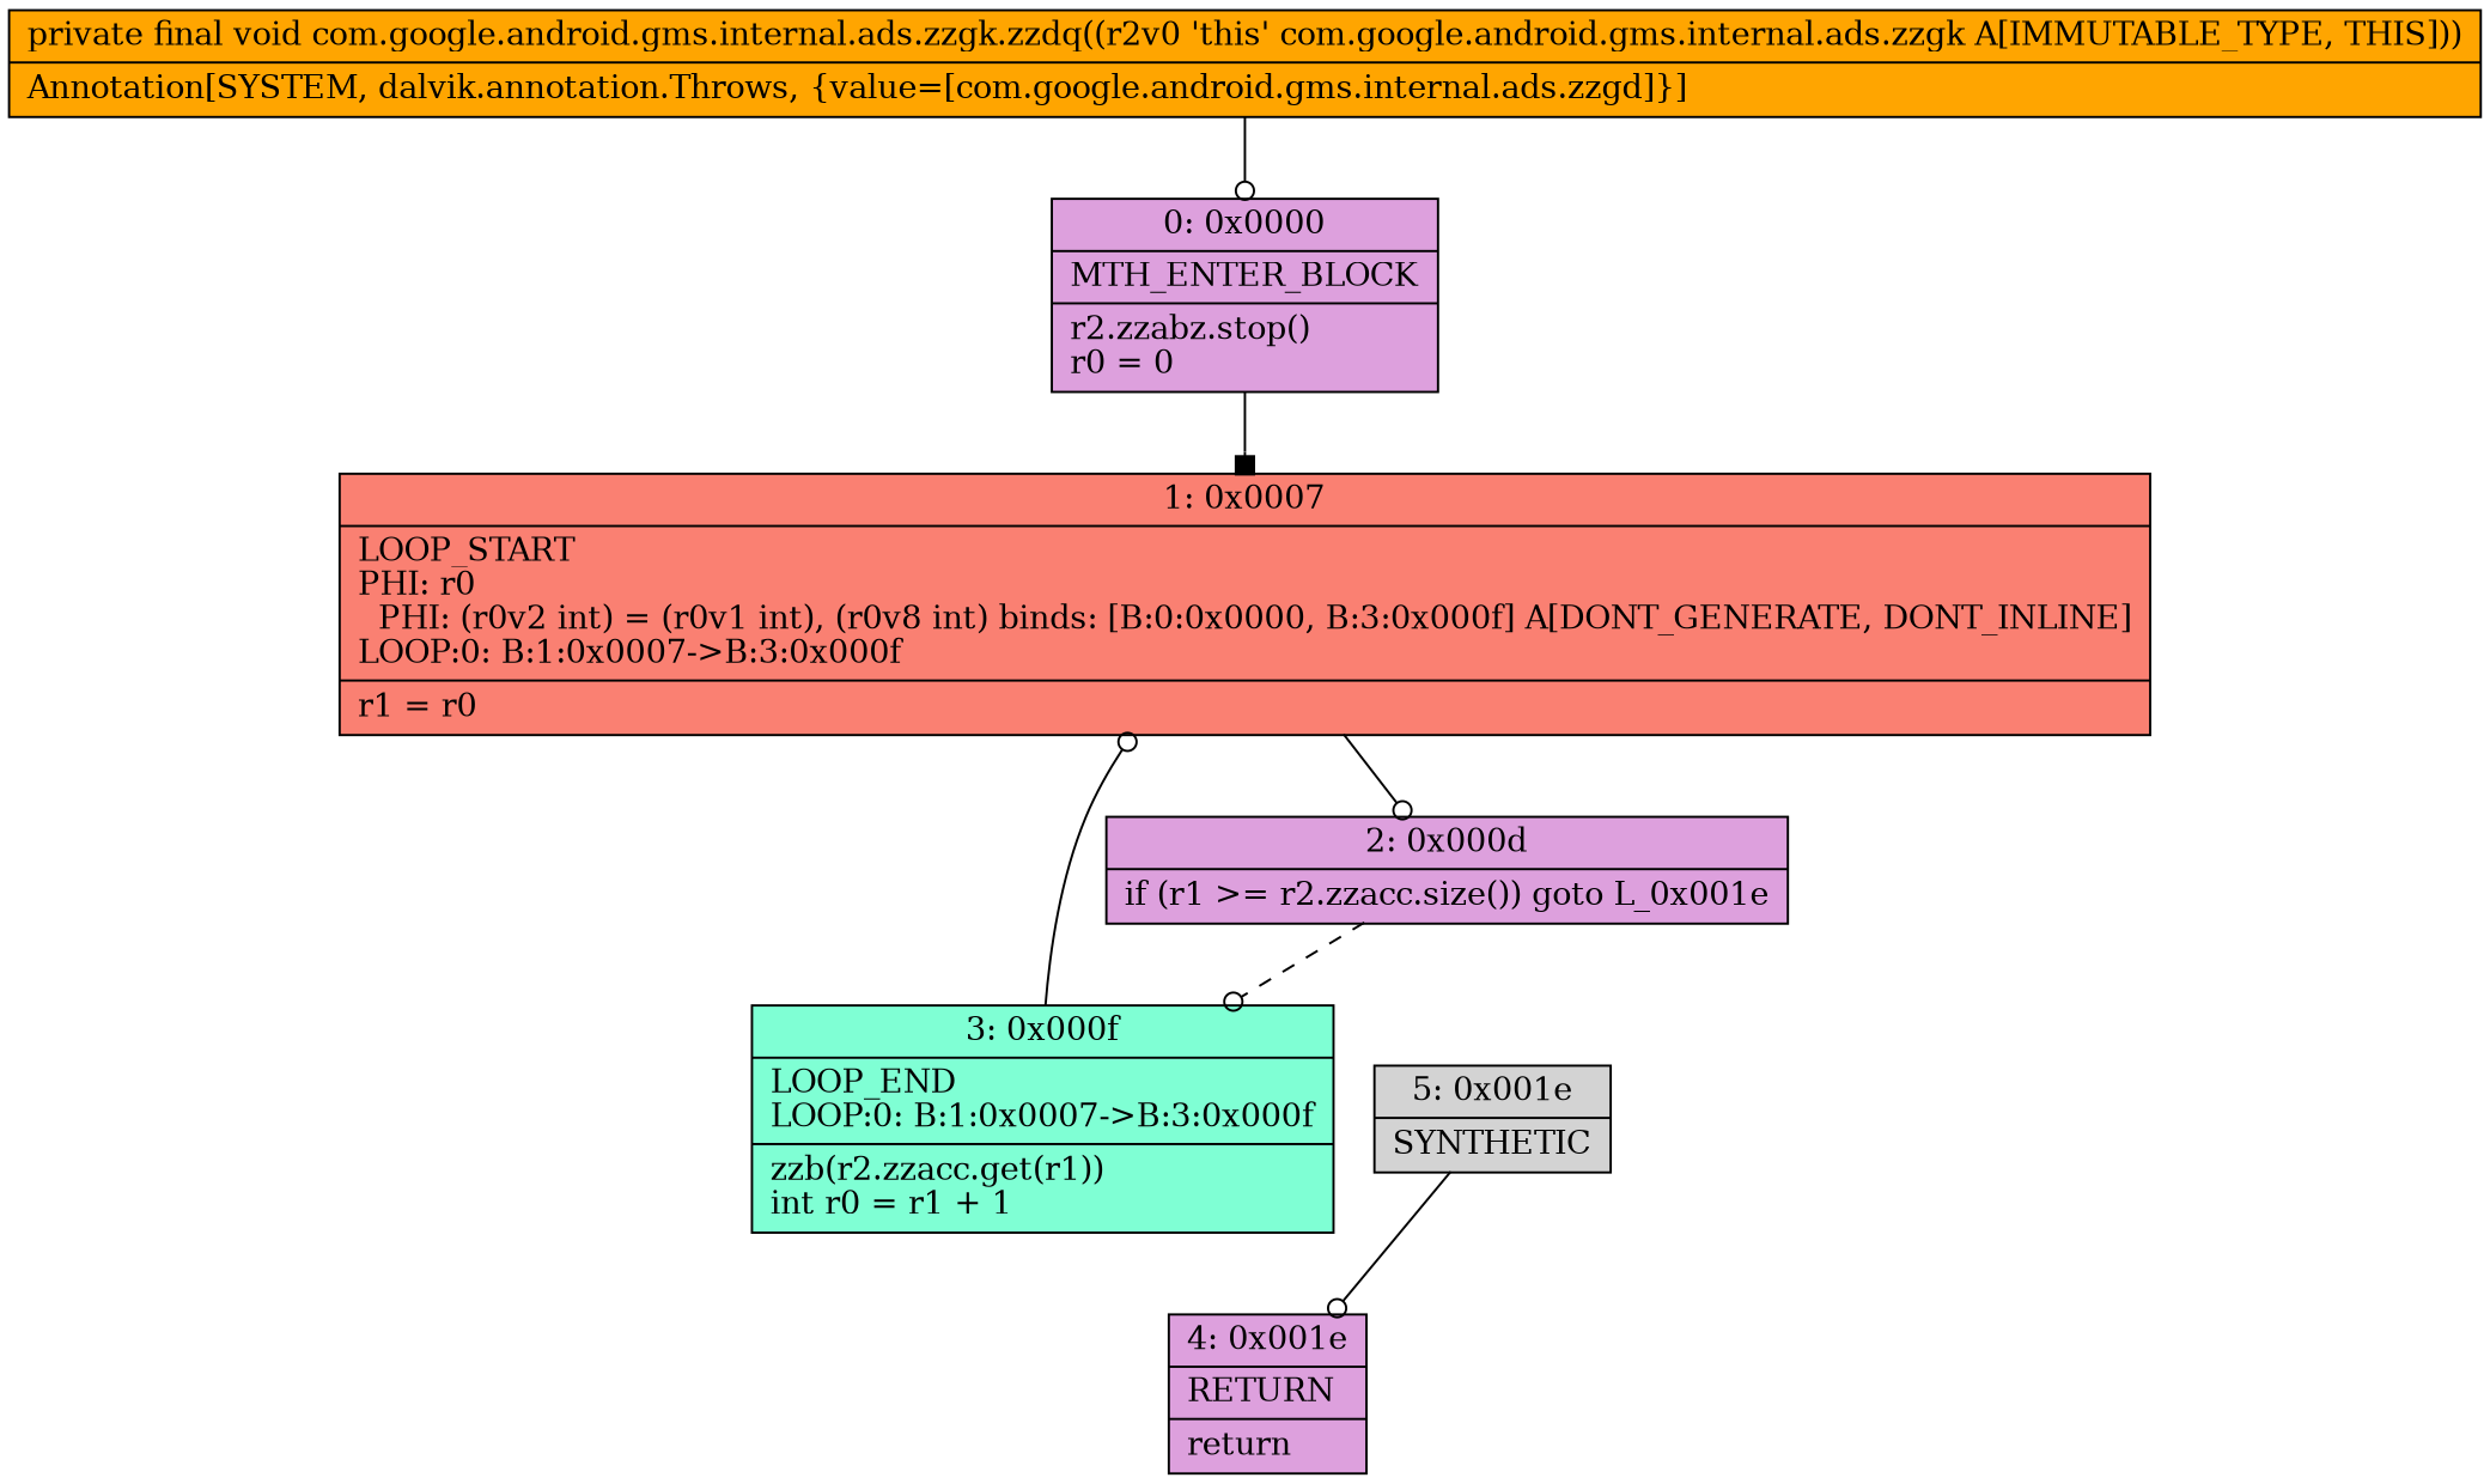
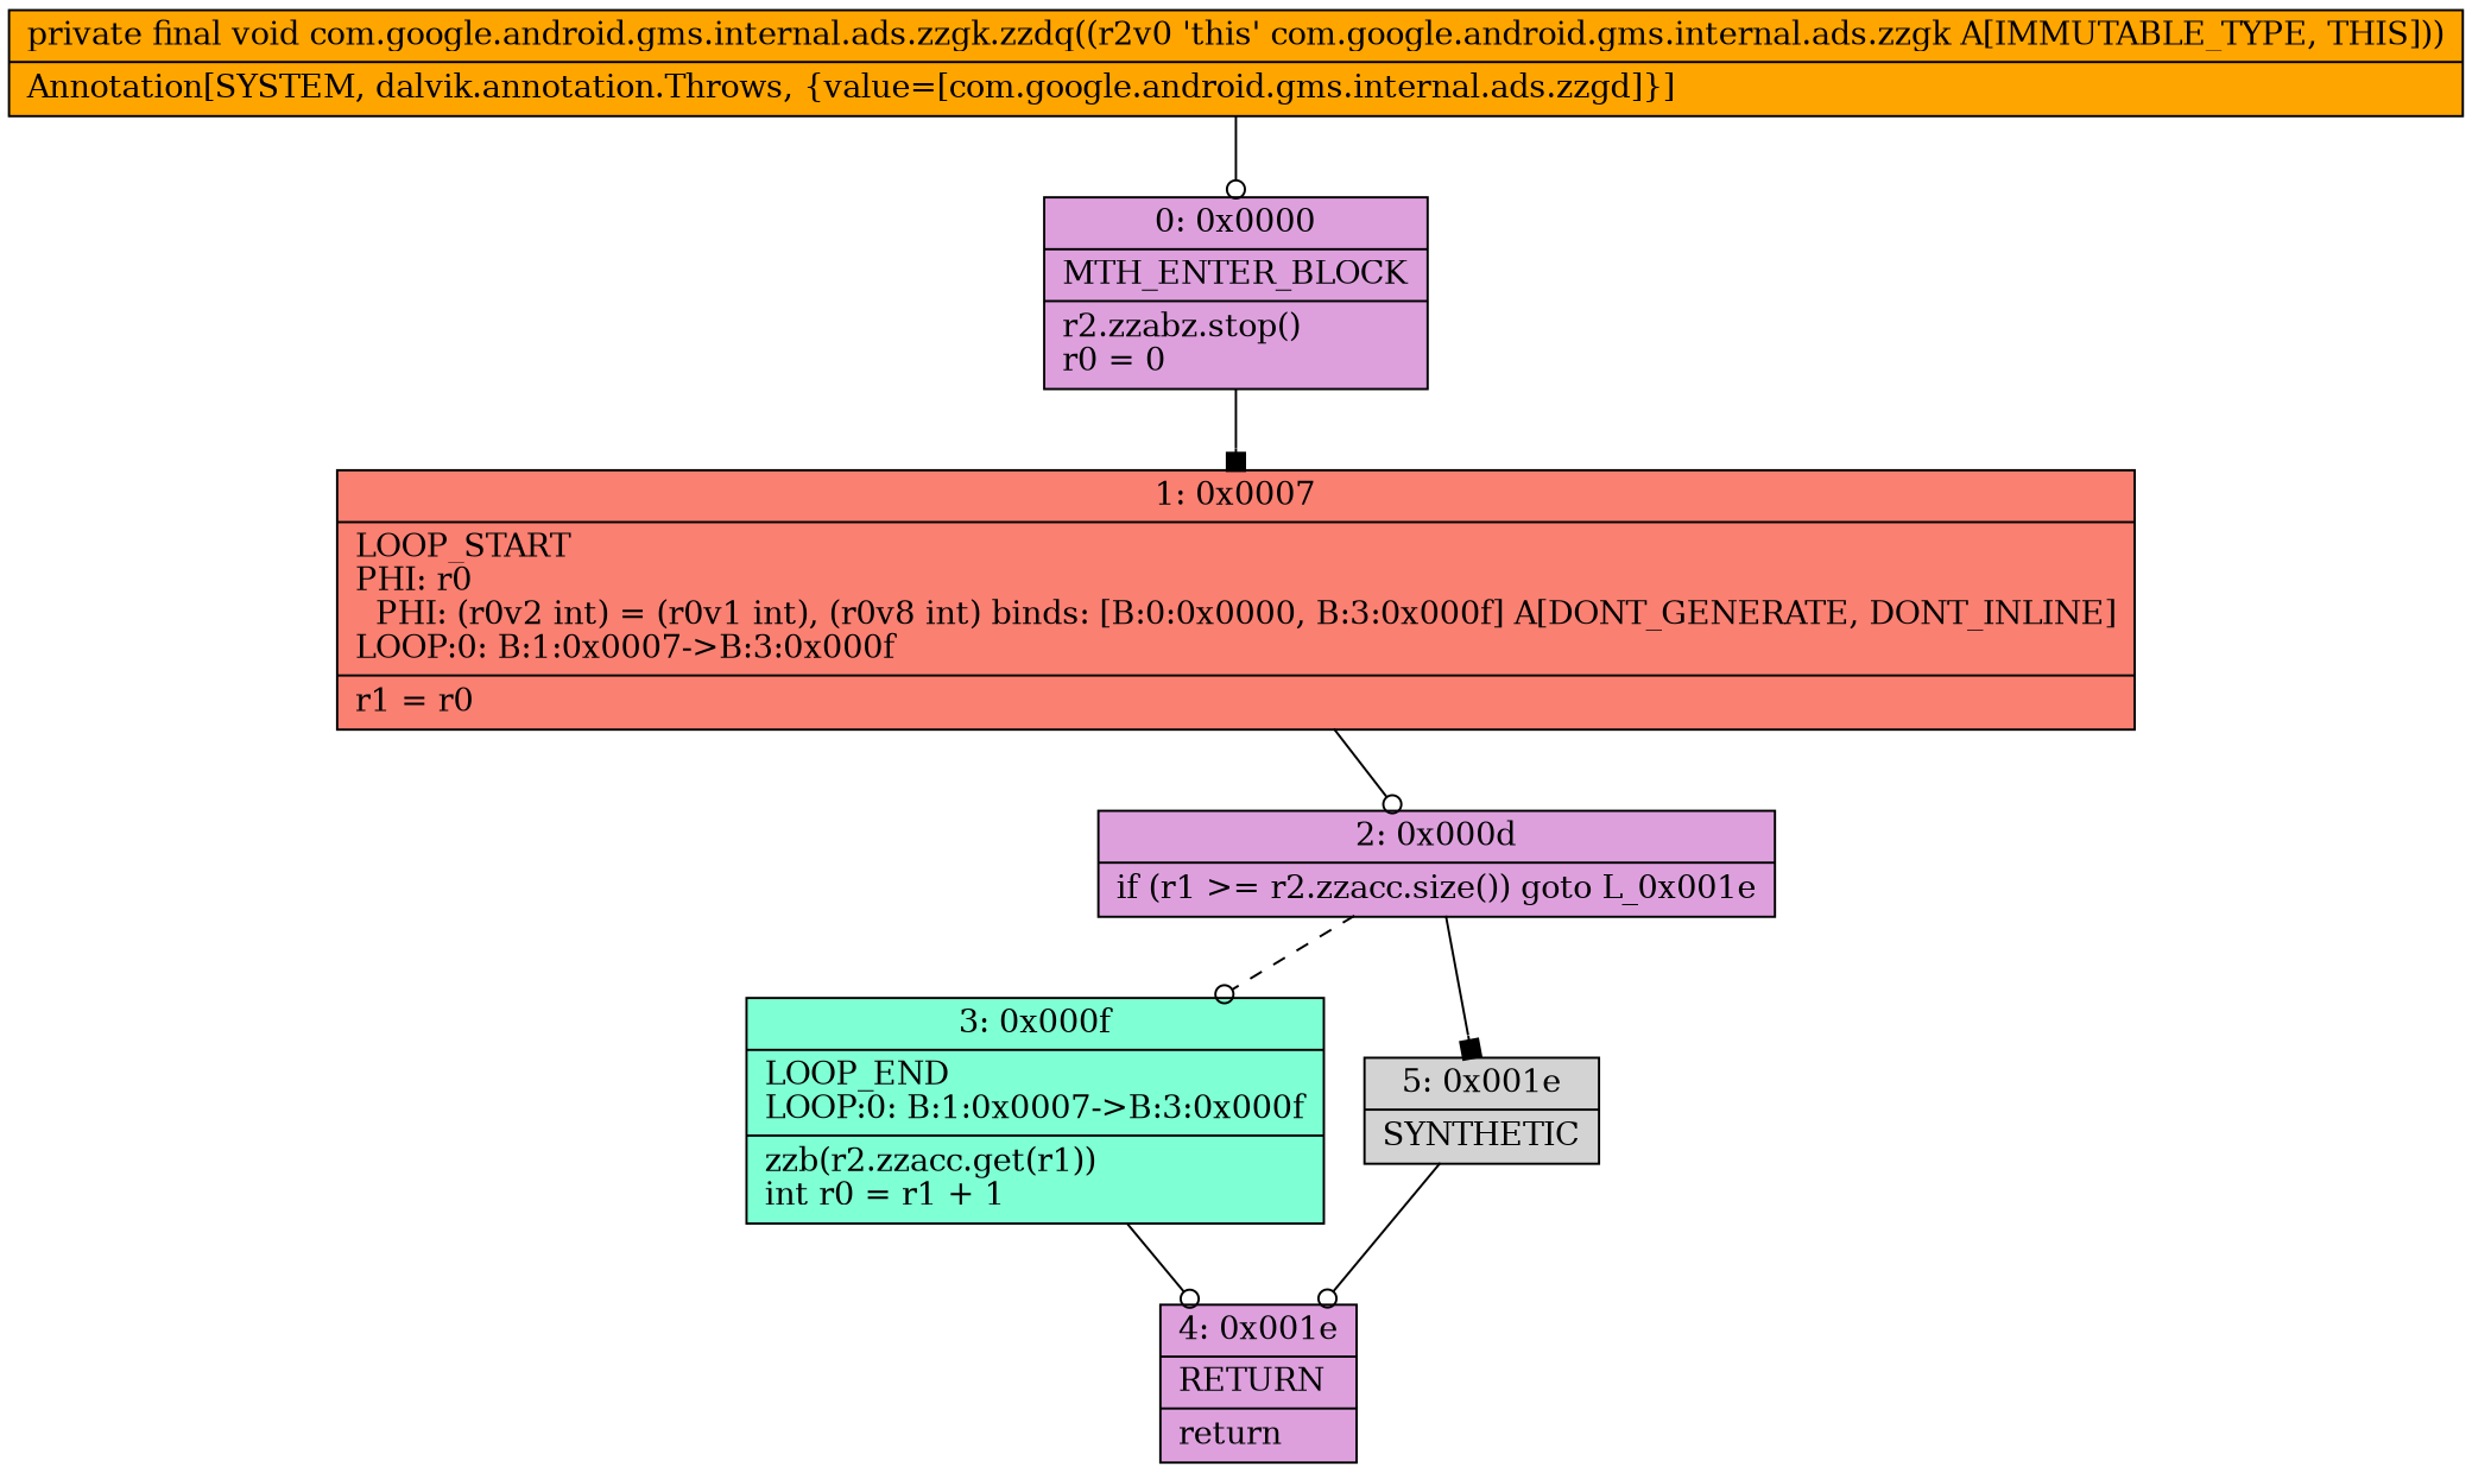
  digraph {
    node [fillcolor=plum shape=record style=filled]
    edge [arrowhead=odot]
    n1 [label="{0\:\ 0x0000|MTH_ENTER_BLOCK\l|r2.zzabz.stop()\lr0 = 0\l}"]
    n2 [fillcolor=salmon label="{1\:\ 0x0007|LOOP_START\lPHI: r0 \l  PHI: (r0v2 int) = (r0v1 int), (r0v8 int) binds: [B:0:0x0000, B:3:0x000f] A[DONT_GENERATE, DONT_INLINE]\lLOOP:0: B:1:0x0007\-\>B:3:0x000f\l|r1 = r0\l}"]
    n3 [label="{2\:\ 0x000d|if (r1 \>= r2.zzacc.size()) goto L_0x001e\l}"]
    n4 [fillcolor=aquamarine label="{3\:\ 0x000f|LOOP_END\lLOOP:0: B:1:0x0007\-\>B:3:0x000f\l|zzb(r2.zzacc.get(r1))\lint r0 = r1 + 1\l}"]
    n5 [fillcolor=lightgrey label="{5\:\ 0x001e|SYNTHETIC\l}"]
    n6 [label="{4\:\ 0x001e|RETURN\l|return\l}"]
    n7 [fillcolor=orange label="{private final void com.google.android.gms.internal.ads.zzgk.zzdq((r2v0 'this' com.google.android.gms.internal.ads.zzgk A[IMMUTABLE_TYPE, THIS]))  | Annotation[SYSTEM, dalvik.annotation.Throws, \{value=[com.google.android.gms.internal.ads.zzgd]\}]\l}"]
    n1 -> n2 [arrowhead=box]
    n2 -> n3
    n3 -> n4 [style=dashed]
-   n4 -> n2
+   n3 -> n5 [arrowhead=box]
+   n4 -> n6
    n5 -> n6
    n7 -> n1
  }
